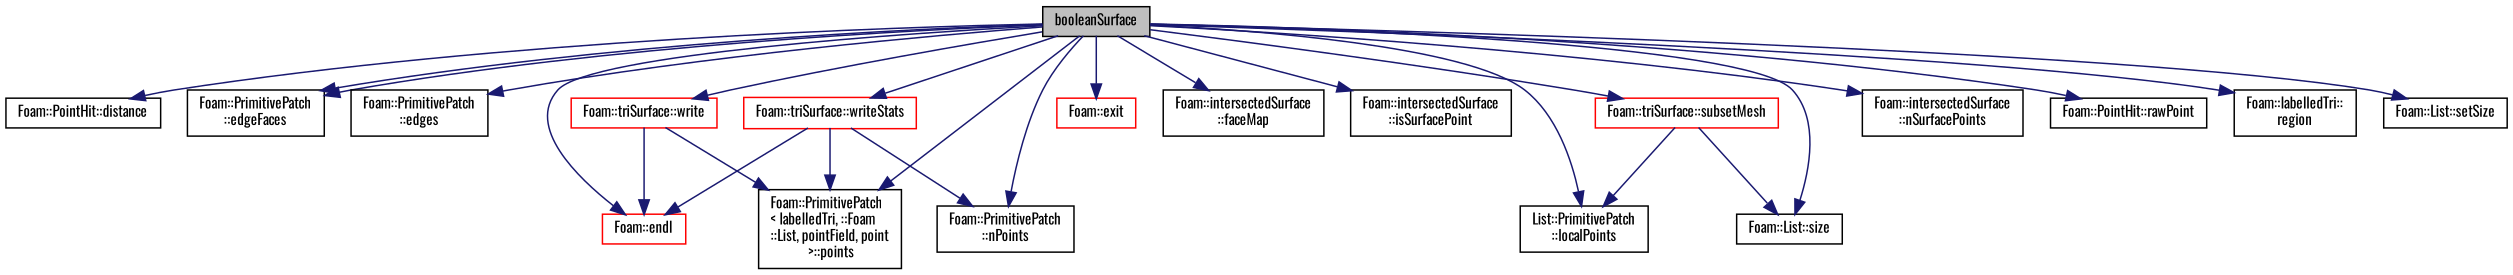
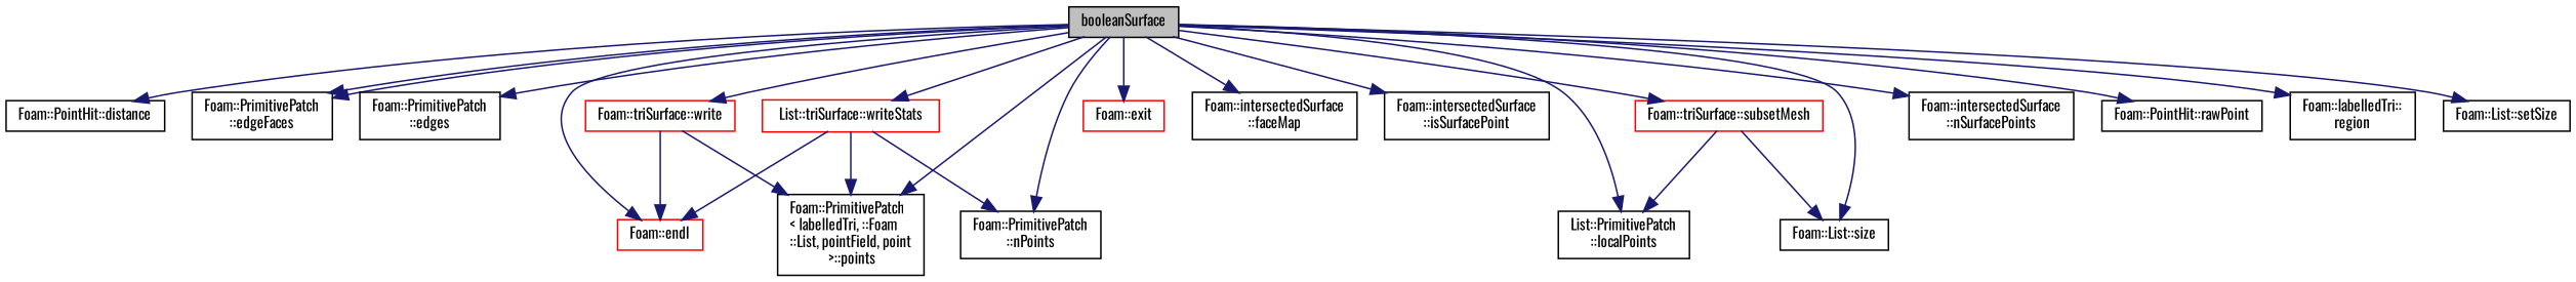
  digraph {
    fontname=Oswald
    rankdir=TB
    node [color=black fontname=Oswald fontsize=10 shape=record]
    edge [color=midnightblue fontname=Oswald fontsize=10 labelfontname=Helvetica labelfontsize=10 style=solid]
    n1 [fillcolor=grey75 fontcolor=black height=0.2 label=booleanSurface style=filled width=0.4]
    n2 [height=0.2 label="Foam::PointHit::distance" width=0.4]
    n3 [height=0.2 label="Foam::PrimitivePatch\l::edgeFaces" width=0.4]
    n4 [height=0.2 label="Foam::PrimitivePatch\l::edges" width=0.4]
    n5 [color=red height=0.2 label="Foam::endl" width=0.4]
    n6 [color=red height=0.2 label="Foam::exit" width=0.4]
    n7 [height=0.2 label="Foam::intersectedSurface\l::faceMap" width=0.4]
    n8 [height=0.2 label="Foam::intersectedSurface\l::isSurfacePoint" width=0.4]
    n9 [height=0.2 label="List::PrimitivePatch\l::localPoints" width=0.4]
    n10 [height=0.2 label="Foam::PrimitivePatch\l::nPoints" width=0.4]
    n11 [height=0.2 label="Foam::intersectedSurface\l::nSurfacePoints" width=0.4]
    n12 [height=0.2 label="Foam::PrimitivePatch\l\< labelledTri, ::Foam\l::List, pointField, point\l \>::points" width=0.4]
    n13 [height=0.2 label="Foam::PointHit::rawPoint" width=0.4]
    n14 [height=0.2 label="Foam::labelledTri::\lregion" width=0.4]
    n15 [height=0.2 label="Foam::List::setSize" width=0.4]
    n16 [height=0.2 label="Foam::List::size" width=0.4]
    n17 [color=red height=0.2 label="Foam::triSurface::subsetMesh" width=0.4]
    n18 [color=red height=0.2 label="Foam::triSurface::write" width=0.4]
-   n19 [color=red height=0.2 label="Foam::triSurface::writeStats" width=0.4]
+   n19 [color=red height=0.2 label="List::triSurface::writeStats" width=0.4]
    n1 -> n2
    n1 -> n3
    n1 -> n3
    n1 -> n4
    n1 -> n5
    n1 -> n6
    n1 -> n7
    n1 -> n8
    n1 -> n9
    n1 -> n10
    n1 -> n11
    n1 -> n12
    n1 -> n13
    n1 -> n14
    n1 -> n15
    n1 -> n16
    n1 -> n17
    n1 -> n18
    n1 -> n19
    n17 -> n9
    n17 -> n16
    n18 -> n5
    n18 -> n12
    n19 -> n5
    n19 -> n10
    n19 -> n12
  }
